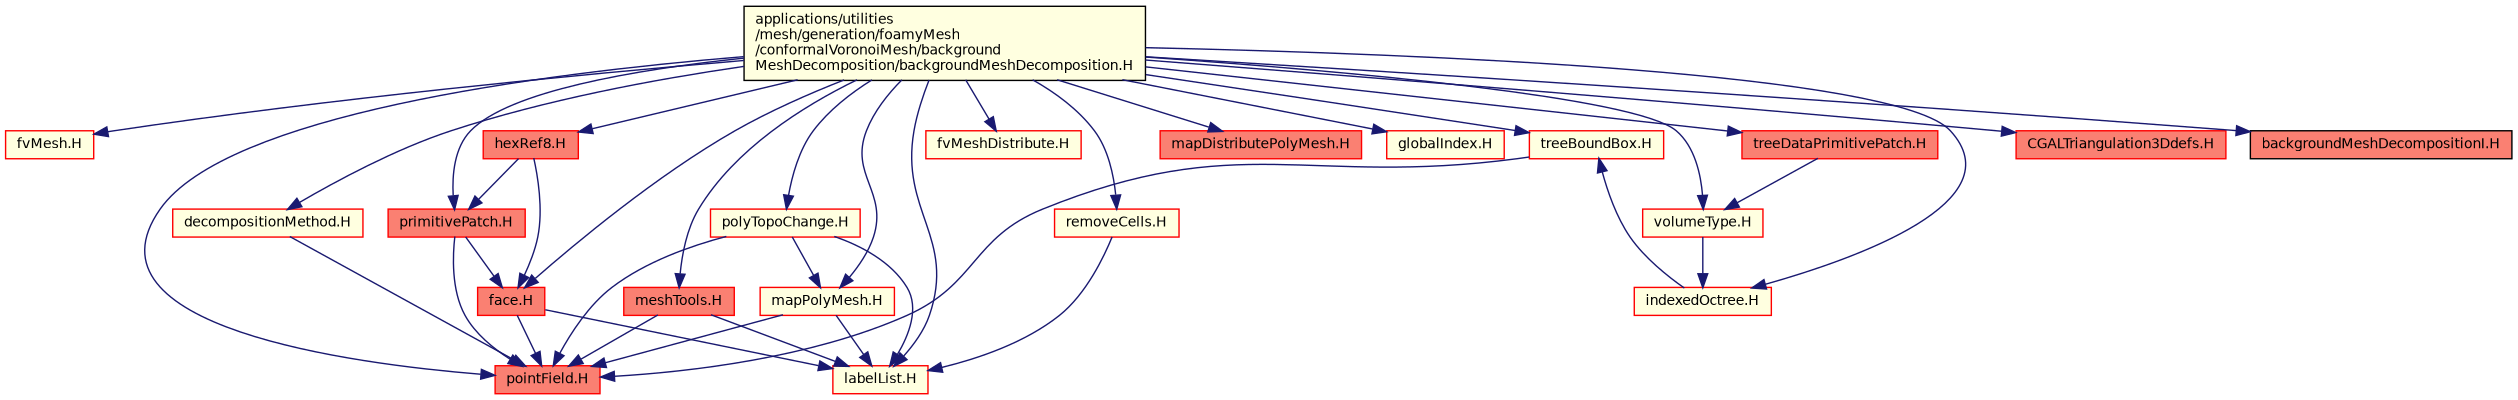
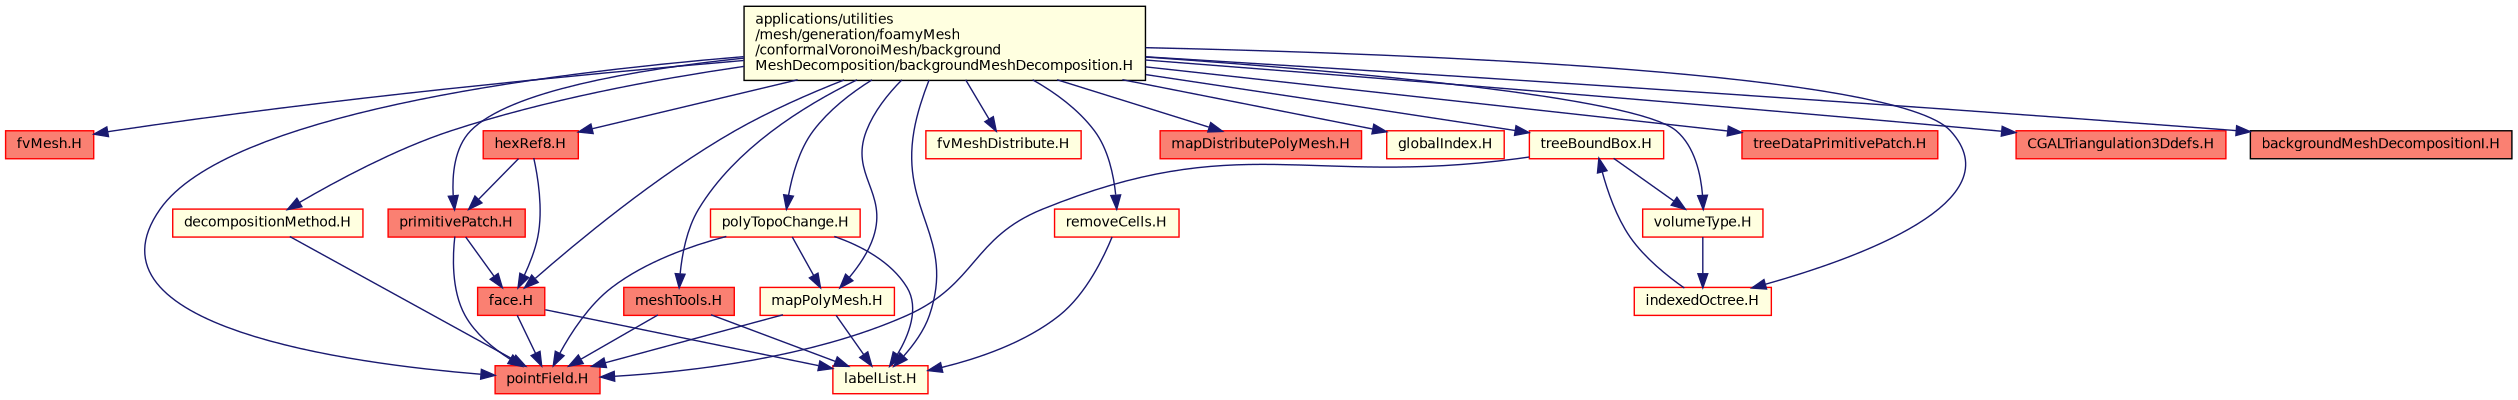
  digraph {
    fontname="DejaVu Sans"
    node [color=red fillcolor=lightyellow fontname="DejaVu Sans" fontsize=10 shape=record style=filled]
    edge [color=midnightblue fontname="DejaVu Sans" fontsize=10 labelfontname=FreeSans labelfontsize=10 style=solid]
    n1 [color=black fontcolor=black height=0.2 label="applications/utilities\l/mesh/generation/foamyMesh\l/conformalVoronoiMesh/background\lMeshDecomposition/backgroundMeshDecomposition.H" width=0.4]
-   n2 [height=0.2 label="fvMesh.H" width=0.4]
+   n2 [fillcolor=salmon height=0.2 label="fvMesh.H" width=0.4]
    n3 [fillcolor=salmon height=0.2 label="hexRef8.H" width=0.4]
    n4 [fillcolor=salmon height=0.2 label="face.H" width=0.4]
    n5 [fillcolor=salmon height=0.2 label="pointField.H" width=0.4]
    n6 [height=0.2 label="labelList.H" width=0.4]
    n7 [fillcolor=salmon height=0.2 label="primitivePatch.H" width=0.4]
    n8 [fillcolor=salmon height=0.2 label="meshTools.H" width=0.4]
    n9 [height=0.2 label="polyTopoChange.H" width=0.4]
    n10 [height=0.2 label="mapPolyMesh.H" width=0.4]
    n11 [height=0.2 label="decompositionMethod.H" width=0.4]
    n12 [height=0.2 label="fvMeshDistribute.H" width=0.4]
    n13 [height=0.2 label="removeCells.H" width=0.4]
    n14 [fillcolor=salmon height=0.2 label="mapDistributePolyMesh.H" width=0.4]
    n15 [height=0.2 label="globalIndex.H" width=0.4]
    n16 [height=0.2 label="treeBoundBox.H" width=0.4]
    n17 [height=0.2 label="indexedOctree.H" width=0.4]
    n18 [height=0.2 label="volumeType.H" width=0.4]
    n19 [fillcolor=salmon height=0.2 label="treeDataPrimitivePatch.H" width=0.4]
    n20 [fillcolor=salmon height=0.2 label="CGALTriangulation3Ddefs.H" width=0.4]
    n21 [color=black fillcolor=salmon height=0.2 label="backgroundMeshDecompositionI.H" width=0.4]
    n1 -> n2
    n1 -> n3
    n1 -> n4
    n1 -> n5
    n1 -> n6
    n1 -> n7
    n1 -> n8
    n1 -> n9
    n1 -> n10
    n1 -> n11
    n1 -> n12
    n1 -> n13
    n1 -> n14
    n1 -> n15
    n1 -> n16
    n1 -> n17
    n1 -> n18
    n1 -> n19
    n1 -> n20
    n1 -> n21
    n3 -> n4
    n3 -> n7
    n4 -> n5
    n4 -> n6
    n7 -> n4
    n7 -> n5
    n8 -> n5
    n8 -> n6
    n9 -> n5
    n9 -> n6
    n9 -> n10
    n10 -> n5
    n10 -> n6
    n11 -> n5
    n13 -> n6
    n16 -> n5
    n17 -> n16
    n18 -> n17
-   n19 -> n18
+   n16 -> n18
  }
